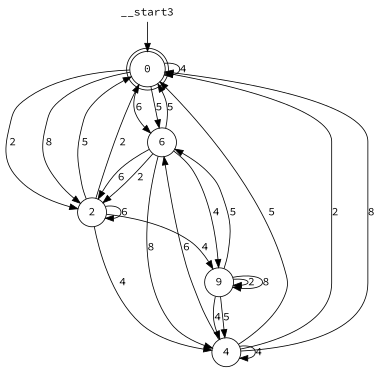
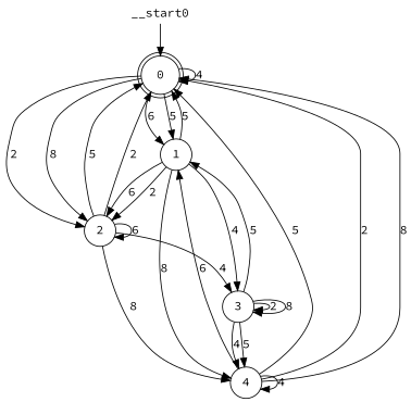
  digraph {
    fontname="Source Code Pro"
    node [fontname="Source Code Pro" shape=circle]
    edge [fontname="Source Code Pro"]
    n1 [label=0 shape=doublecircle]
-   n2 [label=6]
+   n2 [label=1]
    n3 [label=2]
-   n4 [label=9]
+   n4 [label=3]
    n5 [label=4]
-   __start0 [height=0 shape=none width=0 label=__start3]
+   __start0 [height=0 shape=none width=0]
    n1 -> n1 [label=4]
    n1 -> n2 [label=6]
    n1 -> n2 [label=5]
    n1 -> n3 [label=2]
    n1 -> n3 [label=8]
    n2 -> n1 [label=5]
    n2 -> n3 [label=6]
    n2 -> n3 [label=2]
    n2 -> n4 [label=4]
    n2 -> n5 [label=8]
    n3 -> n1 [label=5]
    n3 -> n1 [label=2]
    n3 -> n3 [label=6]
    n3 -> n4 [label=4]
-   n3 -> n5 [label=4]
+   n3 -> n5 [label=8]
    n4 -> n2 [label=5]
    n4 -> n4 [label=2]
    n4 -> n4 [label=8]
    n4 -> n5 [label=4]
    n4 -> n5 [label=5]
    n5 -> n1 [label=5]
    n5 -> n1 [label=2]
    n5 -> n1 [label=8]
    n5 -> n2 [label=6]
    n5 -> n5 [label=4]
    __start0 -> n1
  }
